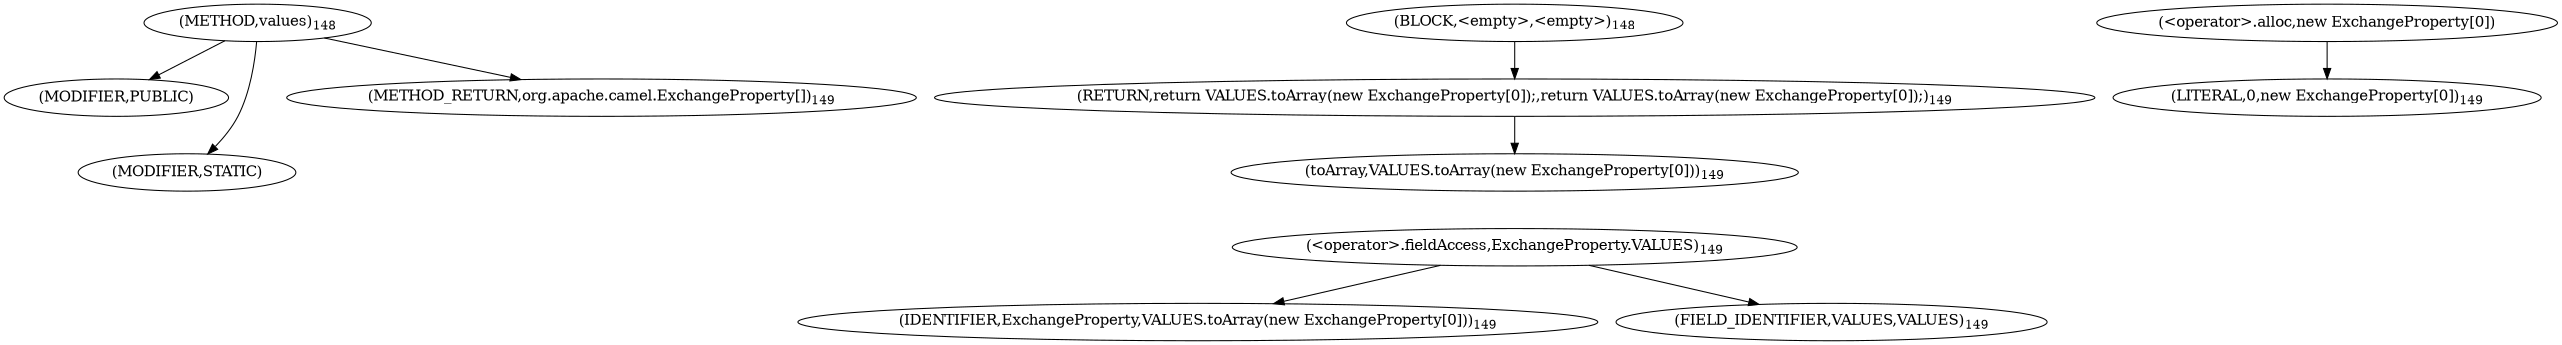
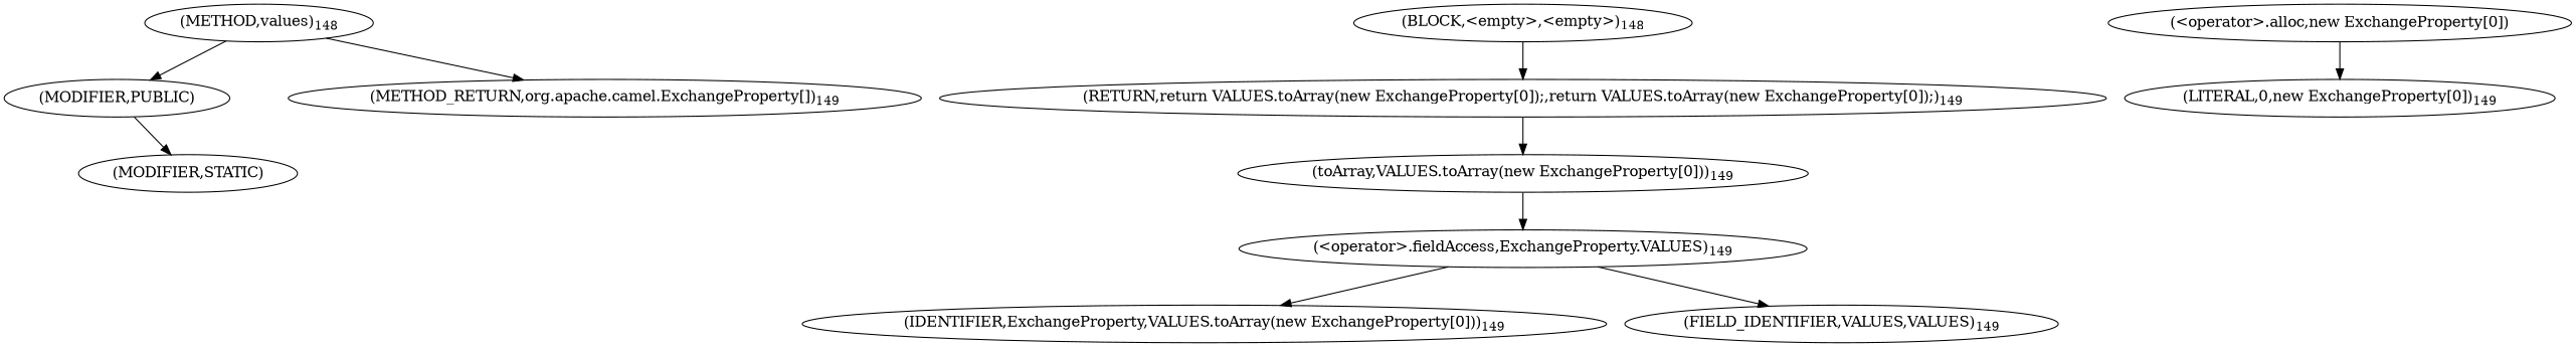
  digraph {
    n1 [label=<(METHOD,values)<SUB>148</SUB>>]
    n2 [label=<(MODIFIER,PUBLIC)>]
    n3 [label=<(MODIFIER,STATIC)>]
    n4 [label=<(METHOD_RETURN,org.apache.camel.ExchangeProperty[])<SUB>149</SUB>>]
    n5 [label=<(BLOCK,&lt;empty&gt;,&lt;empty&gt;)<SUB>148</SUB>>]
    n6 [label=<(RETURN,return VALUES.toArray(new ExchangeProperty[0]);,return VALUES.toArray(new ExchangeProperty[0]);)<SUB>149</SUB>>]
    n7 [label=<(toArray,VALUES.toArray(new ExchangeProperty[0]))<SUB>149</SUB>>]
    n8 [label=<(&lt;operator&gt;.fieldAccess,ExchangeProperty.VALUES)<SUB>149</SUB>>]
    n9 [label=<(IDENTIFIER,ExchangeProperty,VALUES.toArray(new ExchangeProperty[0]))<SUB>149</SUB>>]
    n10 [label=<(FIELD_IDENTIFIER,VALUES,VALUES)<SUB>149</SUB>>]
    n11 [label=<(&lt;operator&gt;.alloc,new ExchangeProperty[0])>]
    n12 [label=<(LITERAL,0,new ExchangeProperty[0])<SUB>149</SUB>>]
    n1 -> n2
-   n1 -> n3
+   n2 -> n3
    n1 -> n4
    n5 -> n6
    n6 -> n7
+   n7 -> n8
    n8 -> n9
    n8 -> n10
    n11 -> n12
  }
